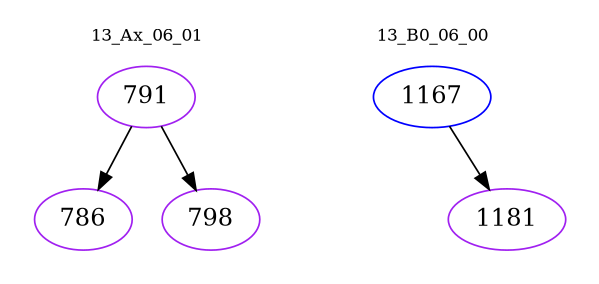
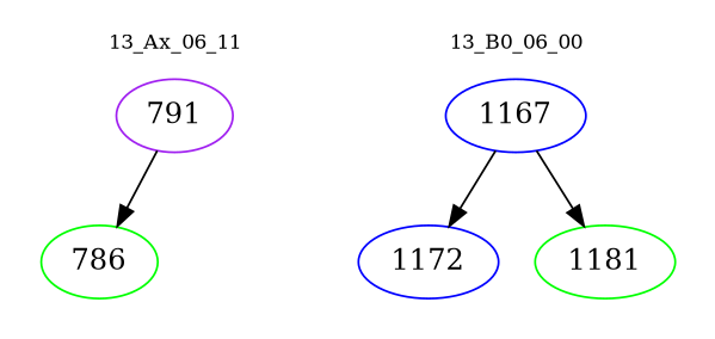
  digraph {
    node [color=purple]
    edge [color=black]
    n1 [label=791]
-   n2 [label=786]
-   n3 [label=798]
+   n2 [color=green label=786]
    n4 [color=blue label=1167]
-   n6 [label=1181]
+   n5 [color=blue label=1172]
+   n6 [color=green label=1181]
    subgraph cluster_1 {
      color=white
      fontsize=10
-     label="13_Ax_06_01"
+     label="13_Ax_06_11"
      n1
      n2
-     n3
    }
    subgraph cluster_2 {
      color=white
      fontsize=10
      label="13_B0_06_00"
      n4
+     n5
      n6
    }
    n1 -> n2
-   n1 -> n3
+   n4 -> n5
    n4 -> n6
  }
